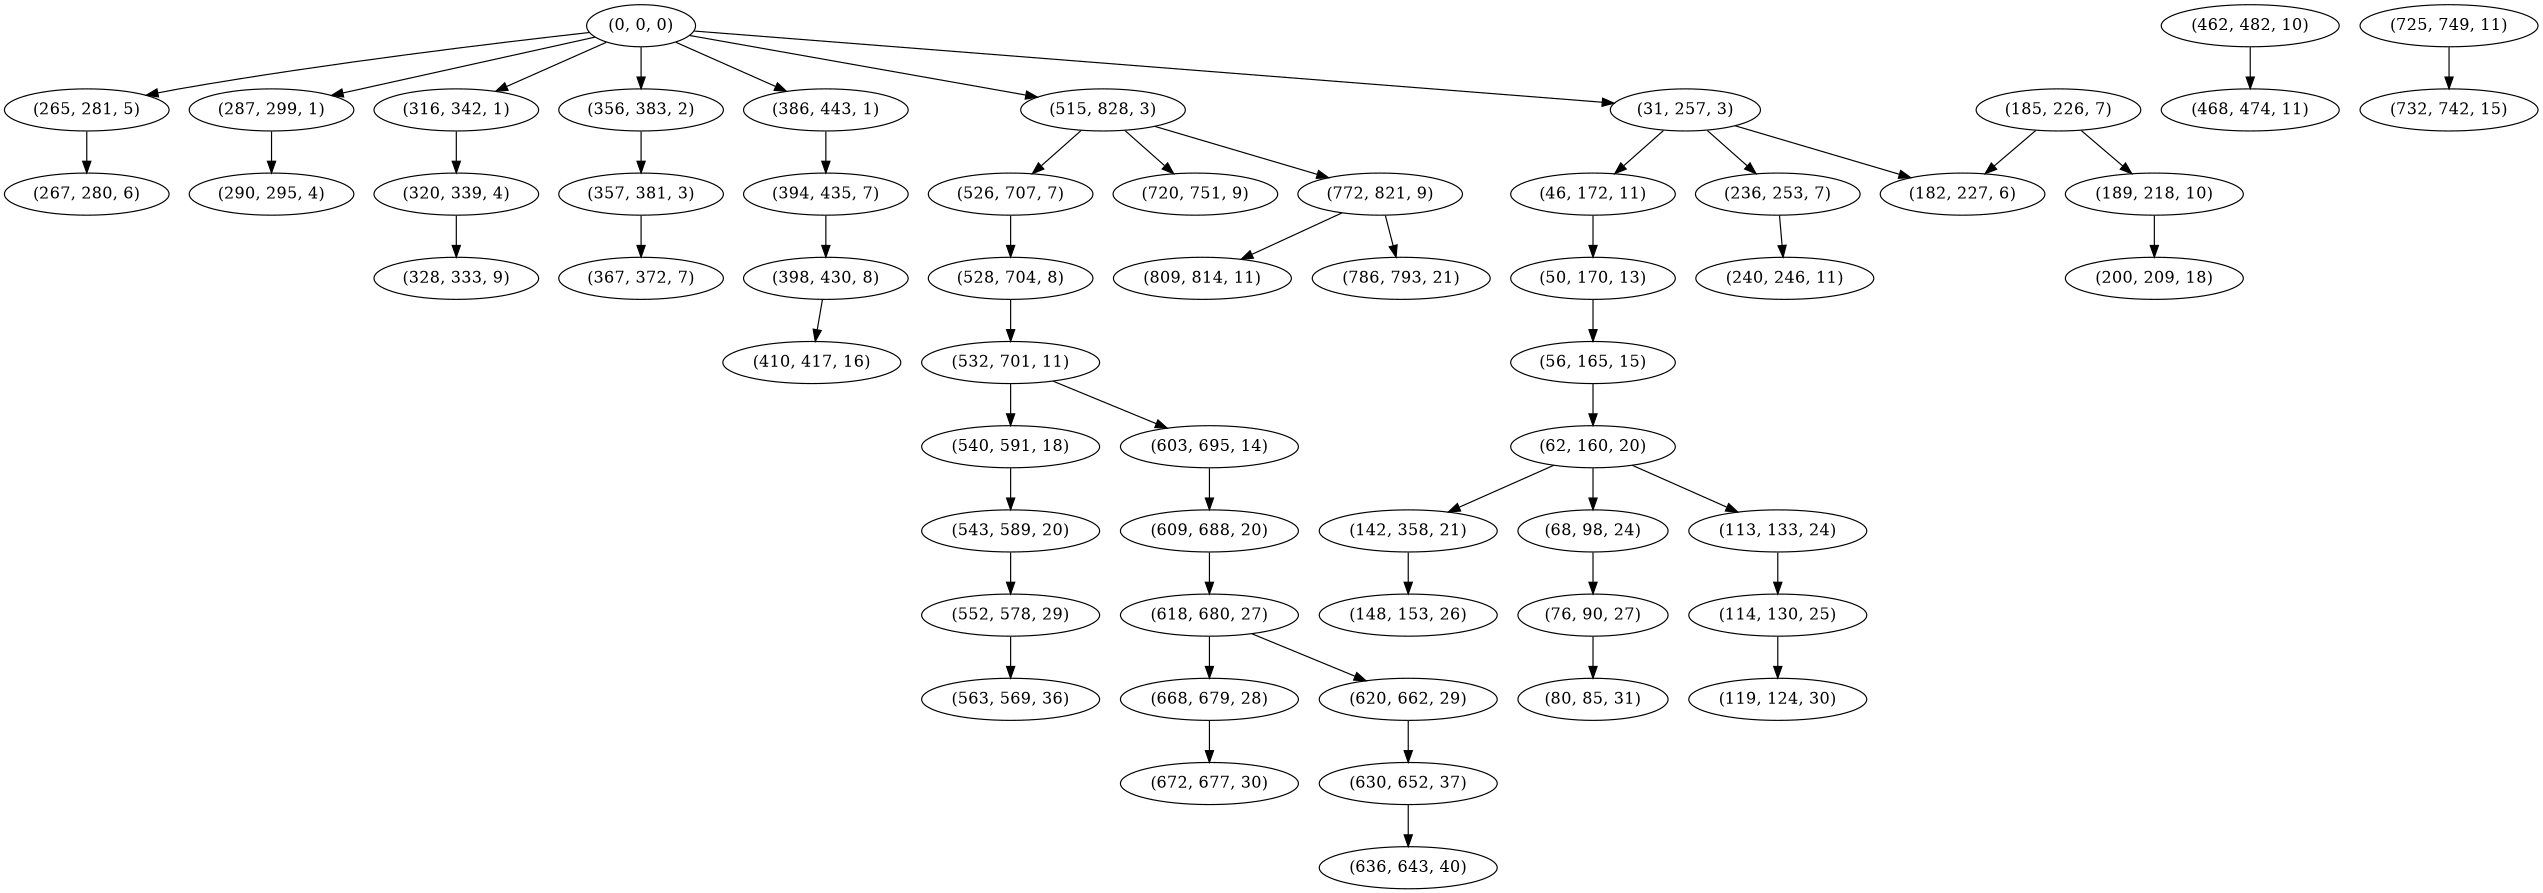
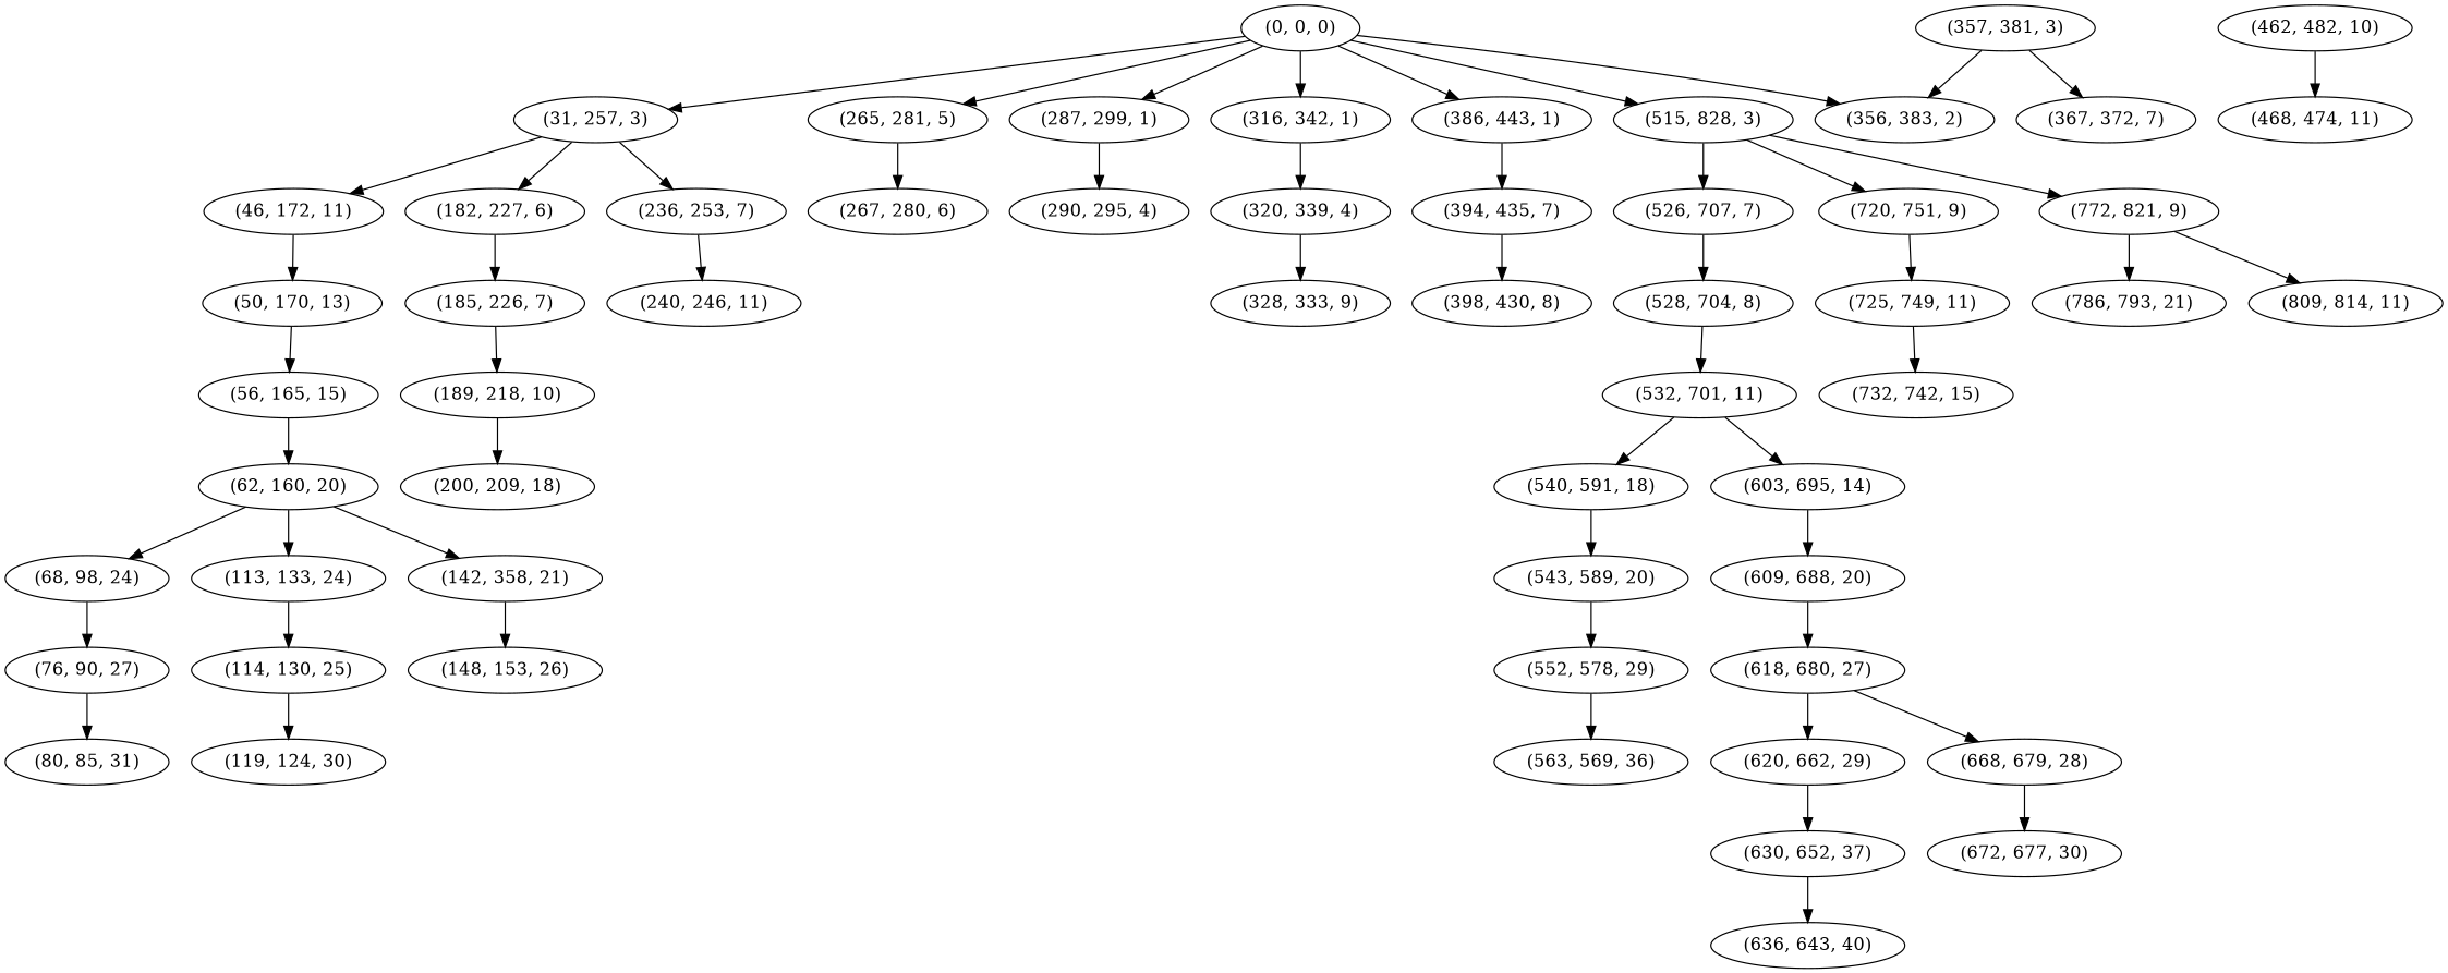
  digraph {
    "(0, 0, 0)"
    "(31, 257, 3)"
    "(265, 281, 5)"
    "(287, 299, 1)"
    "(316, 342, 1)"
    "(356, 383, 2)"
    "(386, 443, 1)"
    "(515, 828, 3)"
    "(46, 172, 11)"
    "(182, 227, 6)"
    "(236, 253, 7)"
    "(267, 280, 6)"
    "(290, 295, 4)"
    "(320, 339, 4)"
    "(357, 381, 3)"
    "(394, 435, 7)"
    "(526, 707, 7)"
    "(720, 751, 9)"
    "(772, 821, 9)"
    "(50, 170, 13)"
    "(185, 226, 7)"
    "(240, 246, 11)"
    "(56, 165, 15)"
    "(62, 160, 20)"
    "(68, 98, 24)"
    "(113, 133, 24)"
    n27 [label="(142, 358, 21)"]
    "(76, 90, 27)"
    "(114, 130, 25)"
    "(148, 153, 26)"
    "(80, 85, 31)"
    "(119, 124, 30)"
    "(189, 218, 10)"
    "(200, 209, 18)"
    "(328, 333, 9)"
    "(367, 372, 7)"
    "(398, 430, 8)"
-   "(410, 417, 16)"
    "(462, 482, 10)"
    "(468, 474, 11)"
    "(528, 704, 8)"
    "(725, 749, 11)"
    "(786, 793, 21)"
    "(809, 814, 11)"
    "(532, 701, 11)"
    "(540, 591, 18)"
    "(603, 695, 14)"
    "(543, 589, 20)"
    "(609, 688, 20)"
    "(552, 578, 29)"
    "(563, 569, 36)"
    "(618, 680, 27)"
    "(620, 662, 29)"
    "(668, 679, 28)"
    "(630, 652, 37)"
    "(672, 677, 30)"
    "(636, 643, 40)"
    "(732, 742, 15)"
    "(0, 0, 0)" -> "(31, 257, 3)"
    "(0, 0, 0)" -> "(265, 281, 5)"
    "(0, 0, 0)" -> "(287, 299, 1)"
    "(0, 0, 0)" -> "(316, 342, 1)"
    "(0, 0, 0)" -> "(356, 383, 2)"
    "(0, 0, 0)" -> "(386, 443, 1)"
    "(0, 0, 0)" -> "(515, 828, 3)"
    "(31, 257, 3)" -> "(46, 172, 11)"
    "(31, 257, 3)" -> "(182, 227, 6)"
    "(31, 257, 3)" -> "(236, 253, 7)"
    "(265, 281, 5)" -> "(267, 280, 6)"
    "(287, 299, 1)" -> "(290, 295, 4)"
    "(316, 342, 1)" -> "(320, 339, 4)"
-   "(356, 383, 2)" -> "(357, 381, 3)"
+   "(357, 381, 3)" -> "(356, 383, 2)"
    "(386, 443, 1)" -> "(394, 435, 7)"
    "(515, 828, 3)" -> "(526, 707, 7)"
    "(515, 828, 3)" -> "(720, 751, 9)"
    "(515, 828, 3)" -> "(772, 821, 9)"
    "(46, 172, 11)" -> "(50, 170, 13)"
-   "(185, 226, 7)" -> "(182, 227, 6)"
+   "(182, 227, 6)" -> "(185, 226, 7)"
    "(236, 253, 7)" -> "(240, 246, 11)"
    "(320, 339, 4)" -> "(328, 333, 9)"
    "(357, 381, 3)" -> "(367, 372, 7)"
    "(394, 435, 7)" -> "(398, 430, 8)"
    "(526, 707, 7)" -> "(528, 704, 8)"
+   "(720, 751, 9)" -> "(725, 749, 11)"
    "(772, 821, 9)" -> "(786, 793, 21)"
    "(772, 821, 9)" -> "(809, 814, 11)"
    "(50, 170, 13)" -> "(56, 165, 15)"
    "(185, 226, 7)" -> "(189, 218, 10)"
    "(56, 165, 15)" -> "(62, 160, 20)"
    "(62, 160, 20)" -> "(68, 98, 24)"
    "(62, 160, 20)" -> "(113, 133, 24)"
    "(62, 160, 20)" -> n27
    "(68, 98, 24)" -> "(76, 90, 27)"
    "(113, 133, 24)" -> "(114, 130, 25)"
    n27 -> "(148, 153, 26)"
    "(76, 90, 27)" -> "(80, 85, 31)"
    "(114, 130, 25)" -> "(119, 124, 30)"
    "(189, 218, 10)" -> "(200, 209, 18)"
-   "(398, 430, 8)" -> "(410, 417, 16)"
    "(462, 482, 10)" -> "(468, 474, 11)"
    "(528, 704, 8)" -> "(532, 701, 11)"
    "(725, 749, 11)" -> "(732, 742, 15)"
    "(532, 701, 11)" -> "(540, 591, 18)"
    "(532, 701, 11)" -> "(603, 695, 14)"
    "(540, 591, 18)" -> "(543, 589, 20)"
    "(603, 695, 14)" -> "(609, 688, 20)"
    "(543, 589, 20)" -> "(552, 578, 29)"
    "(609, 688, 20)" -> "(618, 680, 27)"
    "(552, 578, 29)" -> "(563, 569, 36)"
    "(618, 680, 27)" -> "(620, 662, 29)"
    "(618, 680, 27)" -> "(668, 679, 28)"
    "(620, 662, 29)" -> "(630, 652, 37)"
    "(668, 679, 28)" -> "(672, 677, 30)"
    "(630, 652, 37)" -> "(636, 643, 40)"
  }
